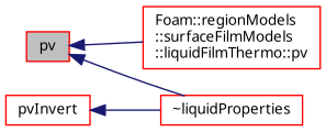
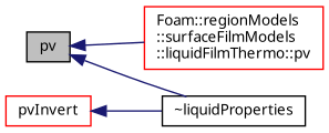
  digraph {
    fontname="Noto Sans"
    rankdir=LR
    node [color=black fontname="Noto Sans" fontsize=10 shape=record]
    edge [color=midnightblue dir=back fontname="Noto Sans" fontsize=10 labelfontname=Helvetica labelfontsize=10 style=solid]
-   n1 [color=red fillcolor=grey75 fontcolor=black height=0.2 label=pv style=filled width=0.4]
+   n1 [fillcolor=grey75 fontcolor=black height=0.2 label=pv style=filled width=0.4]
    n2 [color=red height=0.2 label="Foam::regionModels\l::surfaceFilmModels\l::liquidFilmThermo::pv" width=0.4]
-   n3 [color=red height=0.2 label="~liquidProperties" width=0.4]
+   n3 [height=0.2 label="~liquidProperties" width=0.4]
    n4 [color=red height=0.2 label=pvInvert width=0.4]
    n1 -> n2
    n1 -> n3
    n4 -> n3
  }
